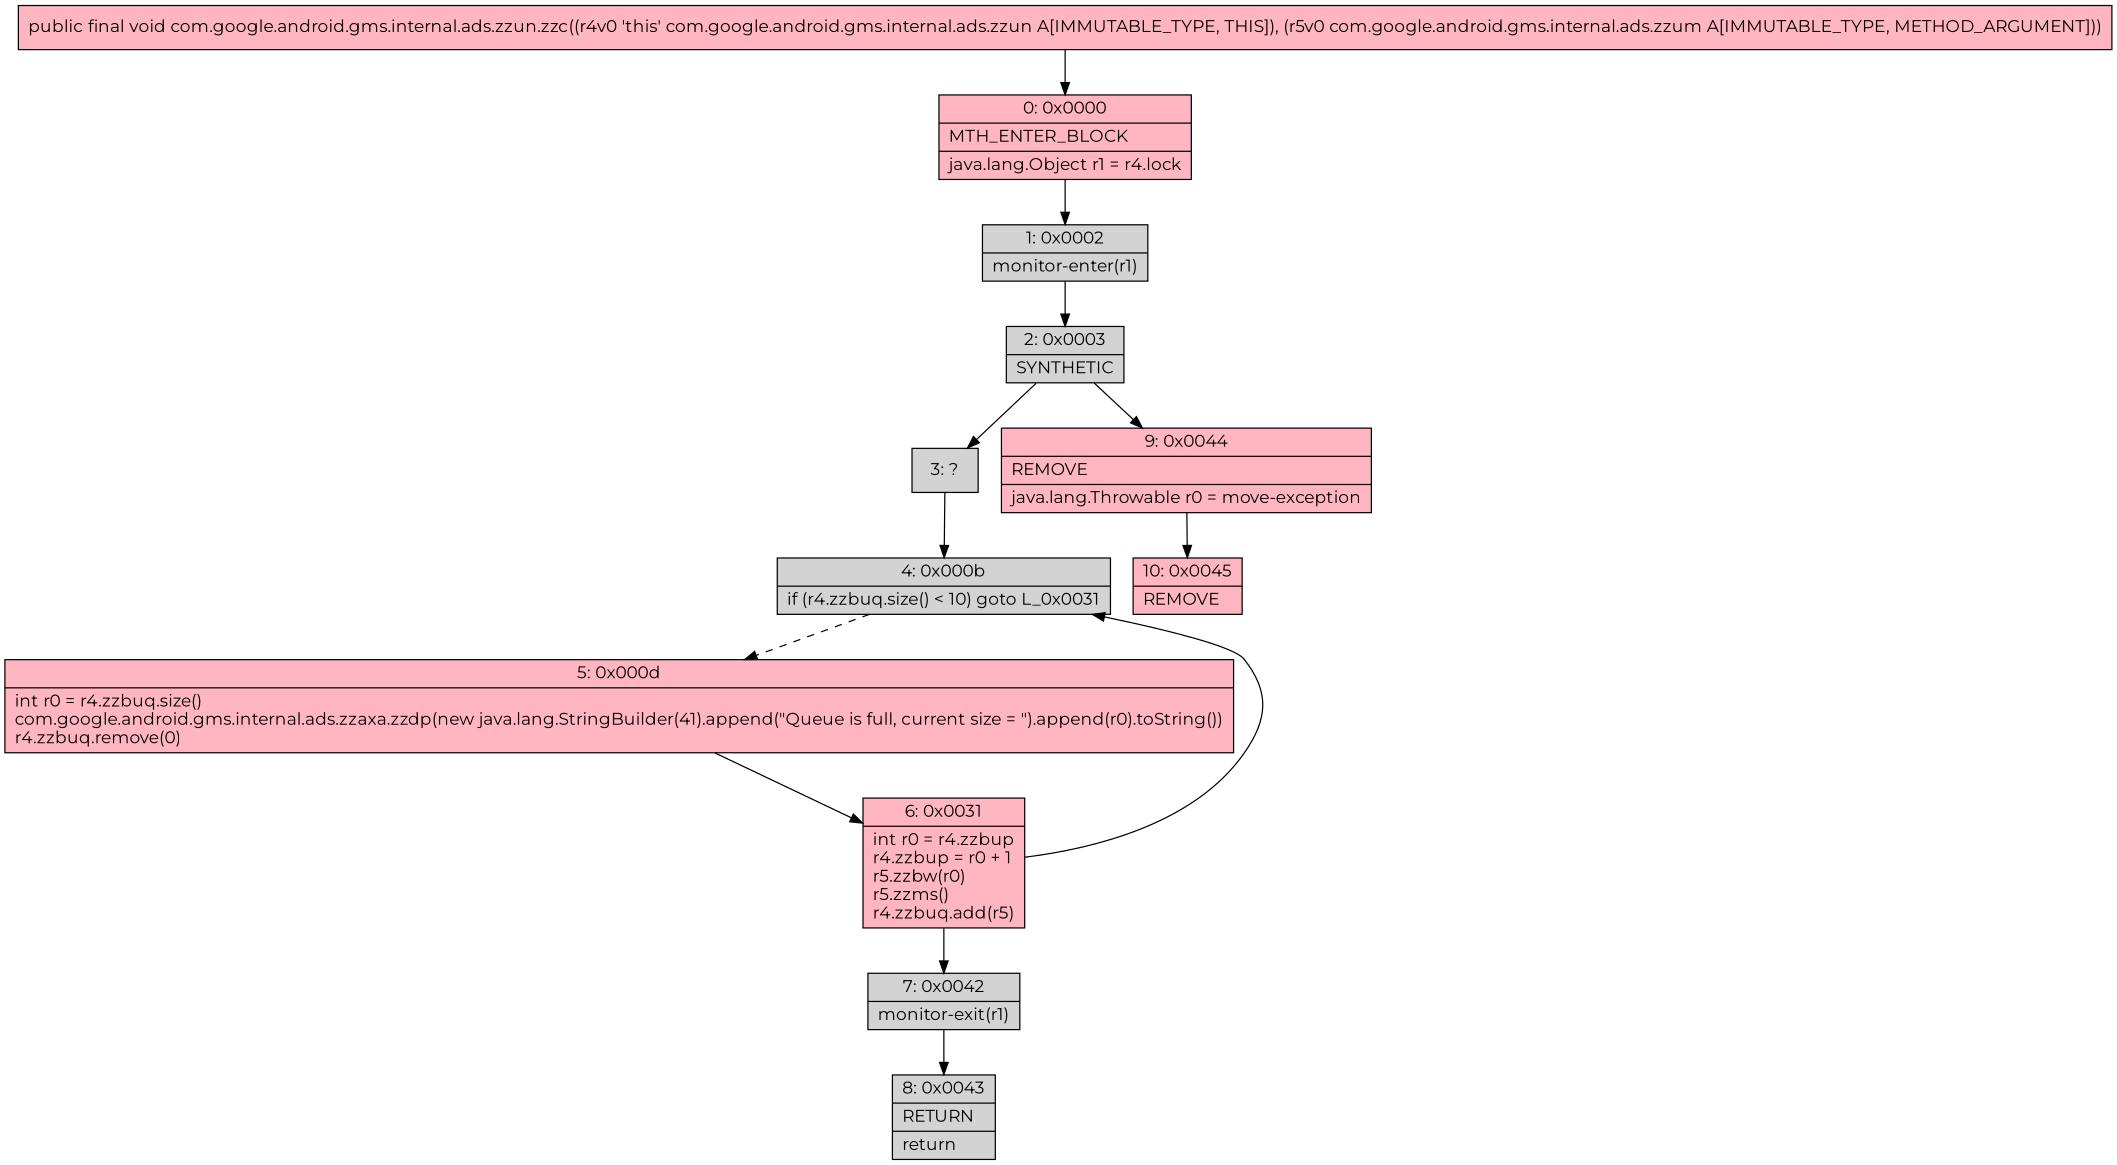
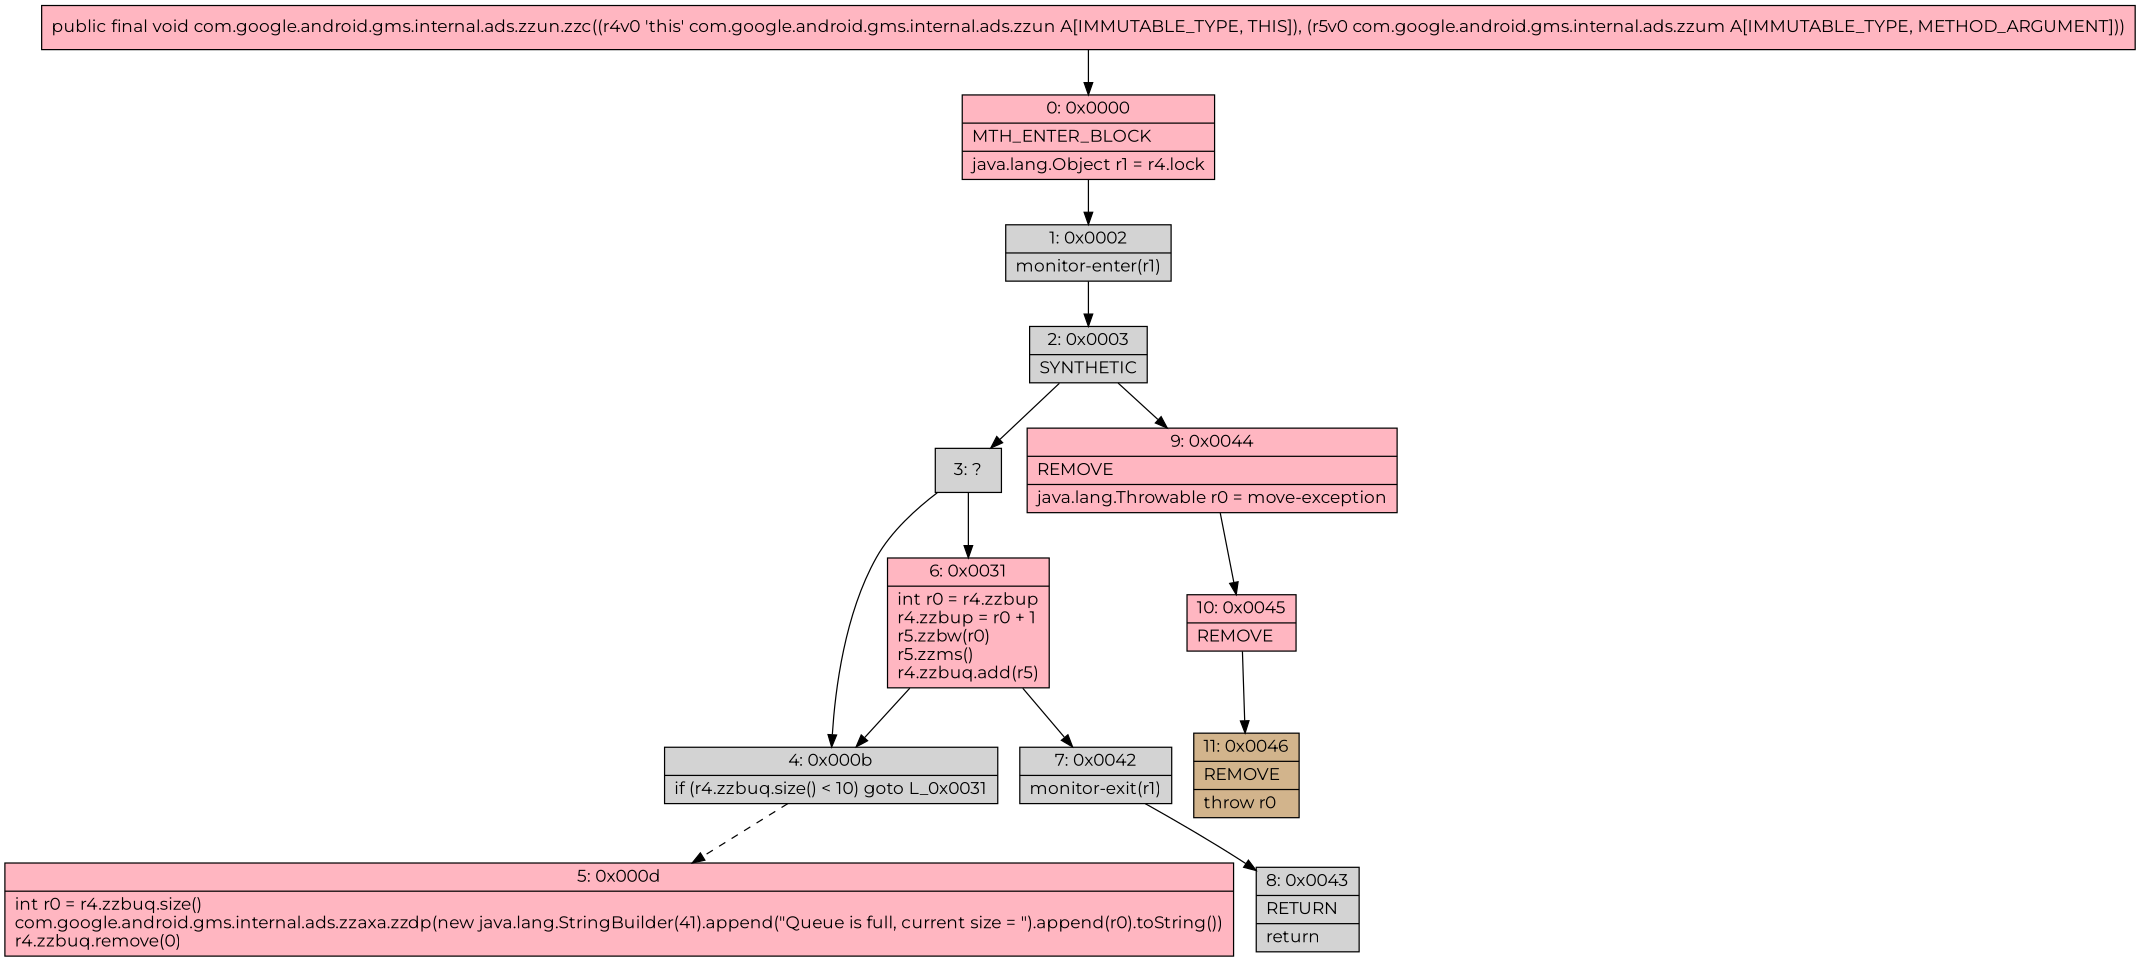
  digraph {
    fontname=Montserrat
    node [fillcolor=lightpink fontname=Montserrat shape=record style=filled]
    edge [fontname=Montserrat]
    n1 [label="{0\:\ 0x0000|MTH_ENTER_BLOCK\l|java.lang.Object r1 = r4.lock\l}"]
    n2 [fillcolor=lightgrey label="{1\:\ 0x0002|monitor\-enter(r1)\l}"]
    n3 [fillcolor=lightgrey label="{2\:\ 0x0003|SYNTHETIC\l}"]
    n4 [fillcolor=lightgrey label="{3\:\ ?}"]
    n5 [label="{9\:\ 0x0044|REMOVE\l|java.lang.Throwable r0 = move\-exception\l}"]
    n6 [fillcolor=lightgrey label="{4\:\ 0x000b|if (r4.zzbuq.size() \< 10) goto L_0x0031\l}"]
    n7 [label="{10\:\ 0x0045|REMOVE\l}"]
    n8 [label="{5\:\ 0x000d|int r0 = r4.zzbuq.size()\lcom.google.android.gms.internal.ads.zzaxa.zzdp(new java.lang.StringBuilder(41).append(\"Queue is full, current size = \").append(r0).toString())\lr4.zzbuq.remove(0)\l}"]
    n9 [label="{6\:\ 0x0031|int r0 = r4.zzbup\lr4.zzbup = r0 + 1\lr5.zzbw(r0)\lr5.zzms()\lr4.zzbuq.add(r5)\l}"]
    n10 [fillcolor=lightgrey label="{7\:\ 0x0042|monitor\-exit(r1)\l}"]
    n11 [fillcolor=lightgrey label="{8\:\ 0x0043|RETURN\l|return\l}"]
+   n12 [fillcolor=tan label="{11\:\ 0x0046|REMOVE\l|throw r0\l}"]
    n13 [label="{public final void com.google.android.gms.internal.ads.zzun.zzc((r4v0 'this' com.google.android.gms.internal.ads.zzun A[IMMUTABLE_TYPE, THIS]), (r5v0 com.google.android.gms.internal.ads.zzum A[IMMUTABLE_TYPE, METHOD_ARGUMENT])) }"]
    n1 -> n2
    n2 -> n3
    n3 -> n4
    n3 -> n5
    n4 -> n6
    n5 -> n7
    n6 -> n8 [style=dashed]
-   n8 -> n9
+   n7 -> n12
+   n4 -> n9
    n9 -> n6
    n9 -> n10
    n10 -> n11
    n13 -> n1
  }
